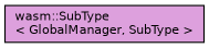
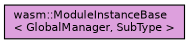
  digraph {
    rankdir=LR
-   n1 [color=black fillcolor=plum fontname=Helvetica fontsize=10 height=0.2 label="wasm::SubType\l\< GlobalManager, SubType \>" shape=record style=filled width=0.4]
+   n1 [color=black fillcolor=plum fontname=Helvetica fontsize=10 height=0.2 label="wasm::ModuleInstanceBase\l\< GlobalManager, SubType \>" shape=record style=filled width=0.4]
  }
